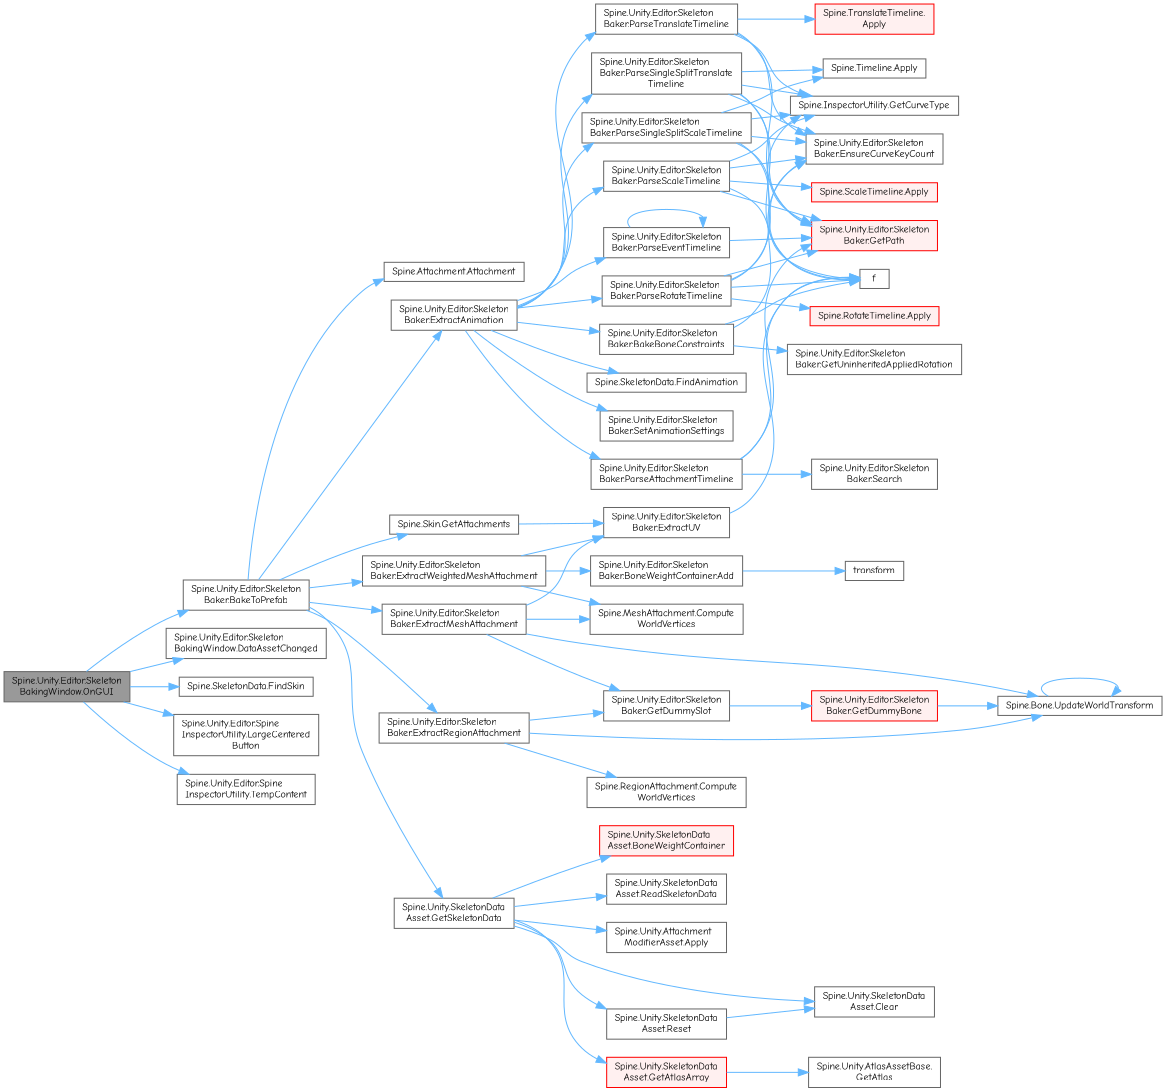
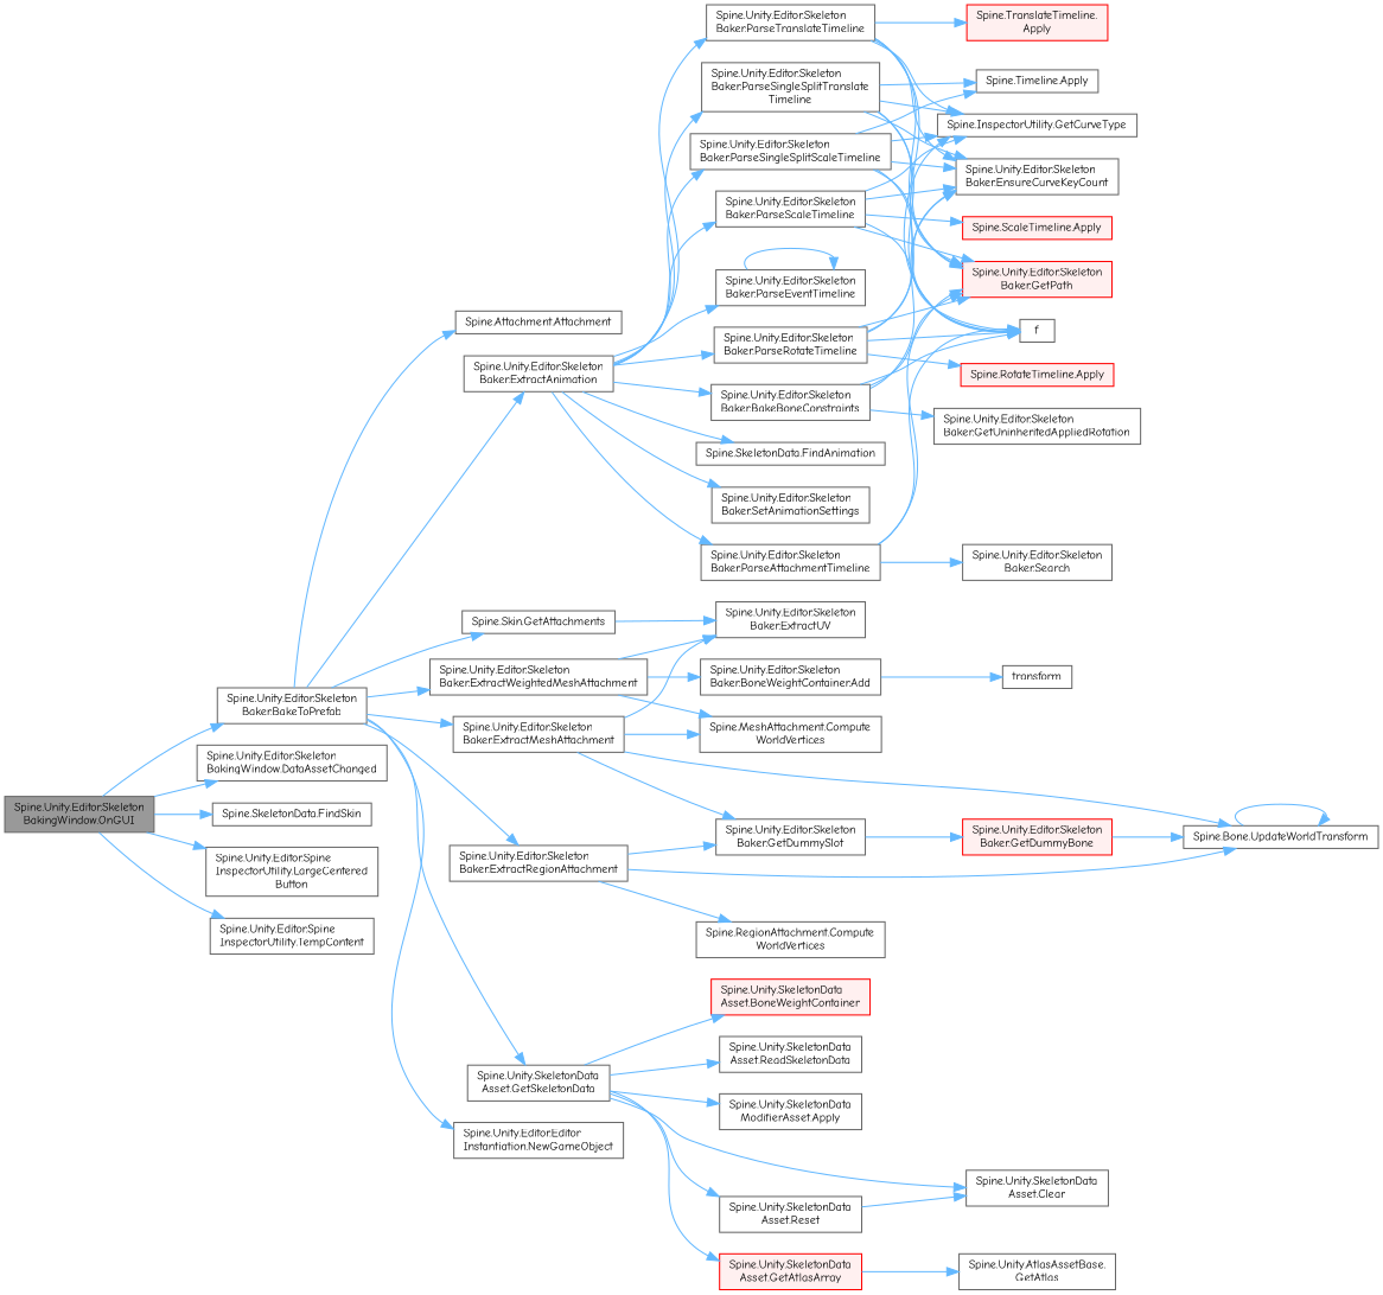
  digraph {
    fontname="Comic Neue"
    rankdir=LR
    node [color=grey40 fillcolor=white fontname="Comic Neue" fontsize=10 shape=box style=filled]
    edge [color=steelblue1 fontname="Comic Neue" fontsize=10 labelfontname=Helvetica labelfontsize=10 style=solid]
    n1 [color=gray40 fillcolor=grey60 fontcolor=black height=0.2 label="Spine.Unity.Editor.Skeleton\lBakingWindow.OnGUI" width=0.4]
    n2 [height=0.2 label="Spine.Unity.Editor.Skeleton\lBaker.BakeToPrefab" width=0.4]
    n3 [height=0.2 label="Spine.Unity.Editor.Skeleton\lBakingWindow.DataAssetChanged" width=0.4]
    n4 [height=0.2 label="Spine.SkeletonData.FindSkin" width=0.4]
    n5 [height=0.2 label="Spine.Unity.Editor.Spine\lInspectorUtility.LargeCentered\lButton" width=0.4]
    n6 [height=0.2 label="Spine.Unity.Editor.Spine\lInspectorUtility.TempContent" width=0.4]
    n7 [height=0.2 label="Spine.Attachment.Attachment" width=0.4]
    n8 [height=0.2 label="Spine.Unity.Editor.Skeleton\lBaker.ExtractAnimation" width=0.4]
    n9 [height=0.2 label="Spine.Unity.Editor.Skeleton\lBaker.ExtractMeshAttachment" width=0.4]
    n10 [height=0.2 label="Spine.Unity.Editor.Skeleton\lBaker.ExtractRegionAttachment" width=0.4]
    n11 [height=0.2 label="Spine.Unity.Editor.Skeleton\lBaker.ExtractWeightedMeshAttachment" width=0.4]
    n12 [height=0.2 label="Spine.Skin.GetAttachments" width=0.4]
    n13 [height=0.2 label="Spine.Unity.SkeletonData\lAsset.GetSkeletonData" width=0.4]
+   n14 [height=0.2 label="Spine.Unity.Editor.Editor\lInstantiation.NewGameObject" width=0.4]
    n15 [height=0.2 label="Spine.Unity.Editor.Skeleton\lBaker.BakeBoneConstraints" width=0.4]
    n16 [height=0.2 label="Spine.SkeletonData.FindAnimation" width=0.4]
    n17 [height=0.2 label="Spine.Unity.Editor.Skeleton\lBaker.ParseAttachmentTimeline" width=0.4]
    n18 [height=0.2 label="Spine.Unity.Editor.Skeleton\lBaker.ParseEventTimeline" width=0.4]
    n19 [height=0.2 label="Spine.Unity.Editor.Skeleton\lBaker.ParseRotateTimeline" width=0.4]
    n20 [height=0.2 label="Spine.Unity.Editor.Skeleton\lBaker.ParseScaleTimeline" width=0.4]
    n21 [height=0.2 label="Spine.Unity.Editor.Skeleton\lBaker.ParseSingleSplitScaleTimeline" width=0.4]
    n22 [height=0.2 label="Spine.Unity.Editor.Skeleton\lBaker.ParseSingleSplitTranslate\lTimeline" width=0.4]
    n23 [height=0.2 label="Spine.Unity.Editor.Skeleton\lBaker.ParseTranslateTimeline" width=0.4]
    n24 [height=0.2 label="Spine.Unity.Editor.Skeleton\lBaker.SetAnimationSettings" width=0.4]
    n25 [height=0.2 label="Spine.MeshAttachment.Compute\lWorldVertices" width=0.4]
    n26 [height=0.2 label="Spine.Unity.Editor.Skeleton\lBaker.ExtractUV" width=0.4]
    n27 [height=0.2 label="Spine.Unity.Editor.Skeleton\lBaker.GetDummySlot" width=0.4]
    n28 [height=0.2 label="Spine.Bone.UpdateWorldTransform" width=0.4]
    n29 [height=0.2 label="Spine.RegionAttachment.Compute\lWorldVertices" width=0.4]
    n30 [height=0.2 label="Spine.Unity.Editor.Skeleton\lBaker.BoneWeightContainer.Add" width=0.4]
-   n31 [height=0.2 label="Spine.Unity.Attachment\lModifierAsset.Apply" width=0.4]
+   n31 [height=0.2 label="Spine.Unity.SkeletonData\lModifierAsset.Apply" width=0.4]
    n32 [height=0.2 label="Spine.Unity.SkeletonData\lAsset.Clear" width=0.4]
    n33 [color=red fillcolor="#FFF0F0" height=0.2 label="Spine.Unity.SkeletonData\lAsset.GetAtlasArray" width=0.4]
    n34 [color=red fillcolor="#FFF0F0" height=0.2 label="Spine.Unity.SkeletonData\lAsset.BoneWeightContainer" width=0.4]
    n35 [height=0.2 label="Spine.Unity.SkeletonData\lAsset.ReadSkeletonData" width=0.4]
    n36 [height=0.2 label="Spine.Unity.SkeletonData\lAsset.Reset" width=0.4]
    n37 [height=0.2 label="Spine.Unity.Editor.Skeleton\lBaker.EnsureCurveKeyCount" width=0.4]
    n38 [height=0.2 label=f width=0.4]
    n39 [color=red fillcolor="#FFF0F0" height=0.2 label="Spine.Unity.Editor.Skeleton\lBaker.GetPath" width=0.4]
    n40 [height=0.2 label="Spine.Unity.Editor.Skeleton\lBaker.GetUninheritedAppliedRotation" width=0.4]
    n41 [height=0.2 label="Spine.Unity.Editor.Skeleton\lBaker.Search" width=0.4]
    n42 [color=red fillcolor="#FFF0F0" height=0.2 label="Spine.RotateTimeline.Apply" width=0.4]
    n43 [height=0.2 label="Spine.InspectorUtility.GetCurveType" width=0.4]
    n44 [color=red fillcolor="#FFF0F0" height=0.2 label="Spine.ScaleTimeline.Apply" width=0.4]
    n45 [height=0.2 label="Spine.Timeline.Apply" width=0.4]
    n46 [color=red fillcolor="#FFF0F0" height=0.2 label="Spine.TranslateTimeline.\lApply" width=0.4]
    n47 [color=red fillcolor="#FFF0F0" height=0.2 label="Spine.Unity.Editor.Skeleton\lBaker.GetDummyBone" width=0.4]
    n48 [height=0.2 label=transform width=0.4]
    n49 [height=0.2 label="Spine.Unity.AtlasAssetBase.\lGetAtlas" width=0.4]
    n1 -> n2
    n1 -> n3
    n1 -> n4
    n1 -> n5
    n1 -> n6
    n2 -> n7
    n2 -> n8
    n2 -> n9
    n2 -> n10
    n2 -> n11
    n2 -> n12
    n2 -> n13
+   n2 -> n14
    n8 -> n15
    n8 -> n16
    n8 -> n17
    n8 -> n18
    n8 -> n19
    n8 -> n20
    n8 -> n21
    n8 -> n22
    n8 -> n23
    n8 -> n24
    n9 -> n25
    n9 -> n26
    n9 -> n27
    n9 -> n28
    n10 -> n27
    n10 -> n28
    n10 -> n29
    n11 -> n25
    n11 -> n26
    n11 -> n30
    n12 -> n26
    n13 -> n31
    n13 -> n32
    n13 -> n33
    n13 -> n34
    n13 -> n35
    n13 -> n36
    n15 -> n37
    n15 -> n38
-   n18 -> n39
+   n15 -> n39
    n15 -> n40
    n17 -> n38
    n17 -> n39
    n17 -> n41
    n18 -> n18
    n19 -> n37
    n19 -> n38
    n19 -> n39
    n19 -> n42
    n19 -> n43
    n20 -> n37
    n20 -> n38
    n20 -> n39
    n20 -> n43
    n20 -> n44
    n21 -> n37
    n21 -> n38
    n21 -> n39
    n21 -> n43
    n21 -> n45
    n22 -> n37
    n22 -> n38
    n22 -> n39
    n22 -> n43
    n22 -> n45
    n23 -> n37
-   n26 -> n38
+   n23 -> n38
    n23 -> n39
    n23 -> n43
    n23 -> n46
    n27 -> n47
    n28 -> n28
    n30 -> n48
    n33 -> n49
    n36 -> n32
    n47 -> n28
  }
